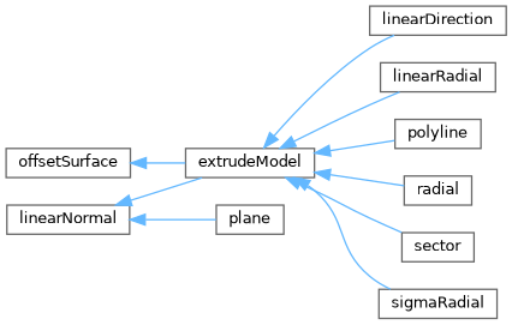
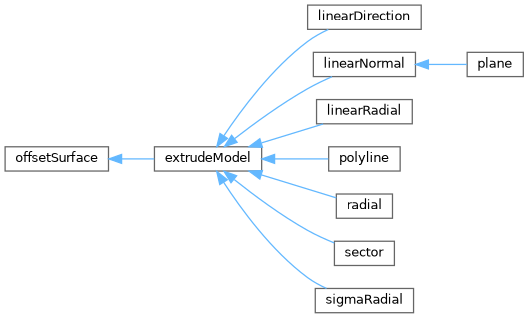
  digraph {
    rankdir=LR
    node [color=grey40 fillcolor=white fontname=Helvetica fontsize=10 shape=box style=filled]
    edge [color=steelblue1 dir=back fontname=Helvetica fontsize=10 labelfontname=Helvetica labelfontsize=10 style=solid]
    n1 [height=0.2 label=extrudeModel width=0.4]
    n2 [height=0.2 label=linearDirection width=0.4]
    n3 [height=0.2 label=linearNormal width=0.4]
    n4 [height=0.2 label=linearRadial width=0.4]
    n5 [height=0.2 label=polyline width=0.4]
    n6 [height=0.2 label=radial width=0.4]
    n7 [height=0.2 label=sector width=0.4]
    n8 [height=0.2 label=sigmaRadial width=0.4]
    n9 [height=0.2 label=plane width=0.4]
    n10 [height=0.2 label=offsetSurface width=0.4]
    n1 -> n2
-   n3 -> n1
+   n1 -> n3
    n1 -> n4
    n1 -> n5
    n1 -> n6
    n1 -> n7
    n1 -> n8
    n3 -> n9
    n10 -> n1
  }
